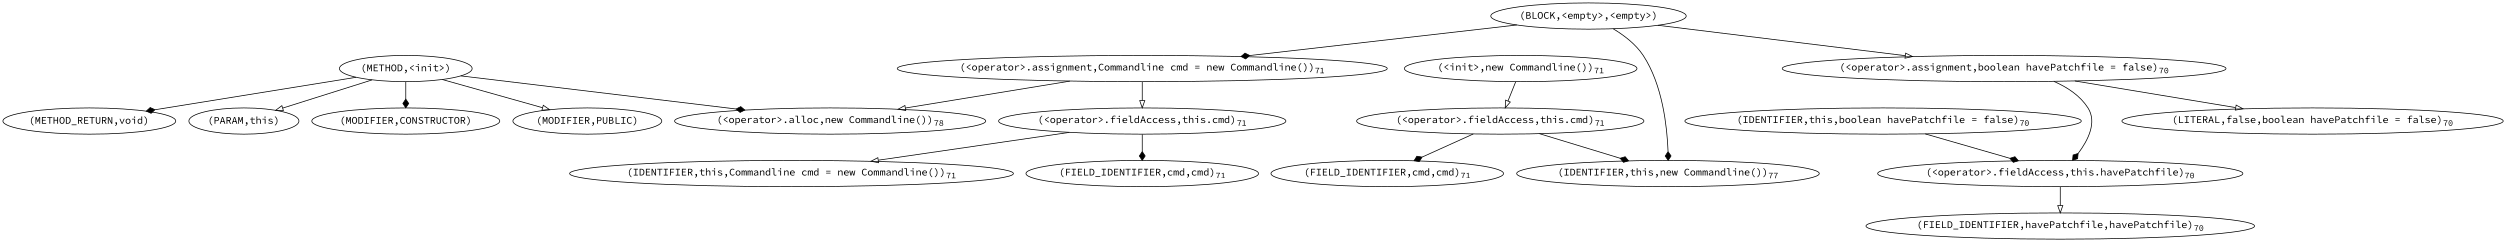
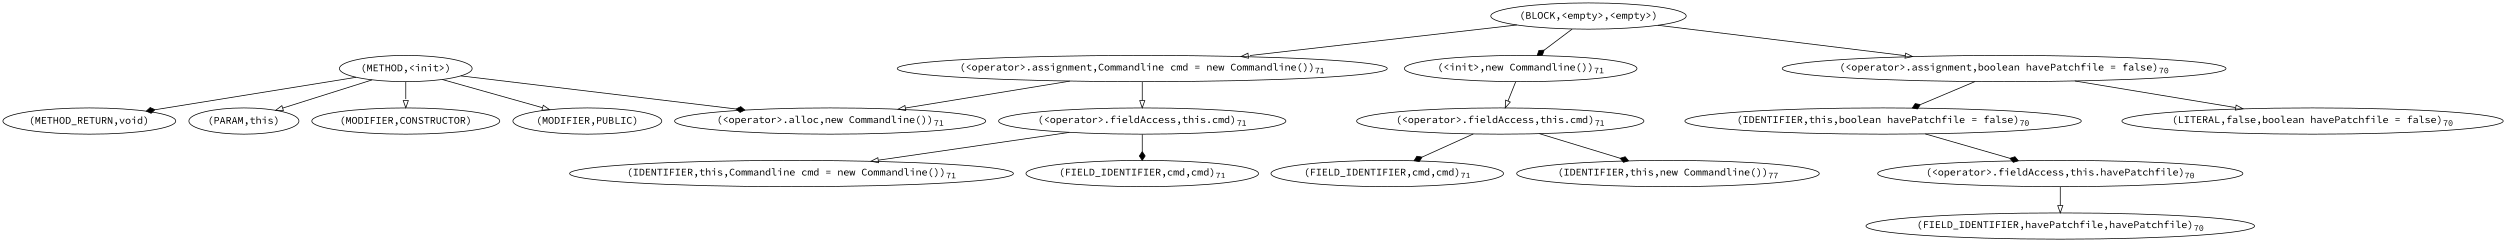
  digraph {
    fontname="Source Code Pro"
    node [fontname="Source Code Pro"]
    edge [arrowhead=diamond fontname="Source Code Pro"]
    n1 [label=<(METHOD,&lt;init&gt;)>]
    n2 [label=<(PARAM,this)>]
    n3 [label=<(MODIFIER,CONSTRUCTOR)>]
    n4 [label=<(MODIFIER,PUBLIC)>]
    n5 [label=<(METHOD_RETURN,void)>]
-   n6 [label=<(&lt;operator&gt;.alloc,new Commandline())<SUB>78</SUB>>]
+   n6 [label=<(&lt;operator&gt;.alloc,new Commandline())<SUB>71</SUB>>]
    n7 [label=<(BLOCK,&lt;empty&gt;,&lt;empty&gt;)>]
    n8 [label=<(&lt;operator&gt;.assignment,boolean havePatchfile = false)<SUB>70</SUB>>]
    n9 [label=<(&lt;operator&gt;.assignment,Commandline cmd = new Commandline())<SUB>71</SUB>>]
    n10 [label=<(&lt;init&gt;,new Commandline())<SUB>71</SUB>>]
    n11 [label=<(&lt;operator&gt;.fieldAccess,this.havePatchfile)<SUB>70</SUB>>]
    n12 [label=<(LITERAL,false,boolean havePatchfile = false)<SUB>70</SUB>>]
    n13 [label=<(&lt;operator&gt;.fieldAccess,this.cmd)<SUB>71</SUB>>]
    n14 [label=<(&lt;operator&gt;.fieldAccess,this.cmd)<SUB>71</SUB>>]
    n15 [label=<(FIELD_IDENTIFIER,havePatchfile,havePatchfile)<SUB>70</SUB>>]
    n16 [label=<(IDENTIFIER,this,boolean havePatchfile = false)<SUB>70</SUB>>]
    n17 [label=<(IDENTIFIER,this,Commandline cmd = new Commandline())<SUB>71</SUB>>]
    n18 [label=<(FIELD_IDENTIFIER,cmd,cmd)<SUB>71</SUB>>]
    n19 [label=<(IDENTIFIER,this,new Commandline())<SUB>77</SUB>>]
    n20 [label=<(FIELD_IDENTIFIER,cmd,cmd)<SUB>71</SUB>>]
    n1 -> n2 [arrowhead=onormal]
-   n1 -> n3
+   n1 -> n3 [arrowhead=onormal]
    n1 -> n4 [arrowhead=onormal]
    n1 -> n5
    n1 -> n6
    n7 -> n8 [arrowhead=onormal]
-   n7 -> n9
-   n7 -> n19
-   n8 -> n11
+   n7 -> n9 [arrowhead=onormal]
+   n7 -> n10
+   n8 -> n16
    n8 -> n12 [arrowhead=onormal]
    n9 -> n6 [arrowhead=onormal]
    n9 -> n13 [arrowhead=onormal]
    n10 -> n14 [arrowhead=onormal]
    n11 -> n15 [arrowhead=onormal]
    n13 -> n17 [arrowhead=onormal]
    n13 -> n18
    n14 -> n19
    n14 -> n20
    n16 -> n11
  }
